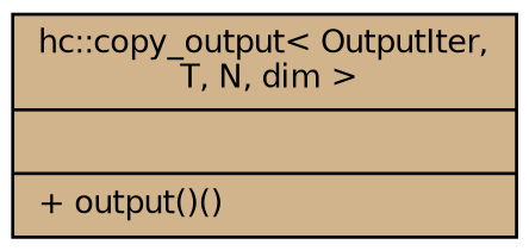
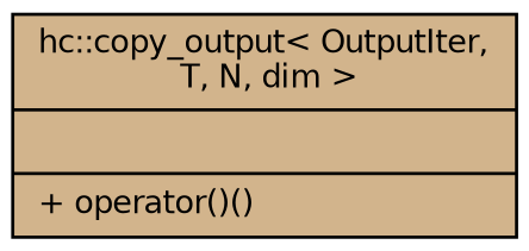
  digraph {
-   n1 [color=black fillcolor=tan fontcolor=black fontname=Helvetica fontsize=10 height=0.2 label="{hc::copy_output\< OutputIter,\l T, N, dim \>\n||+ output()()\l}" shape=record style=filled width=0.4]
+   n1 [color=black fillcolor=tan fontcolor=black fontname=Helvetica fontsize=10 height=0.2 label="{hc::copy_output\< OutputIter,\l T, N, dim \>\n||+ operator()()\l}" shape=record style=filled width=0.4]
  }
